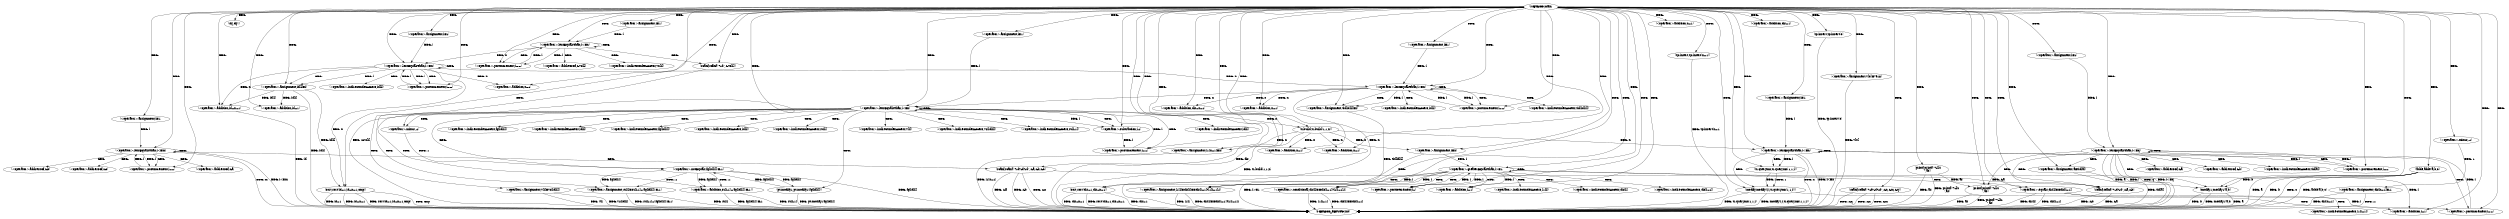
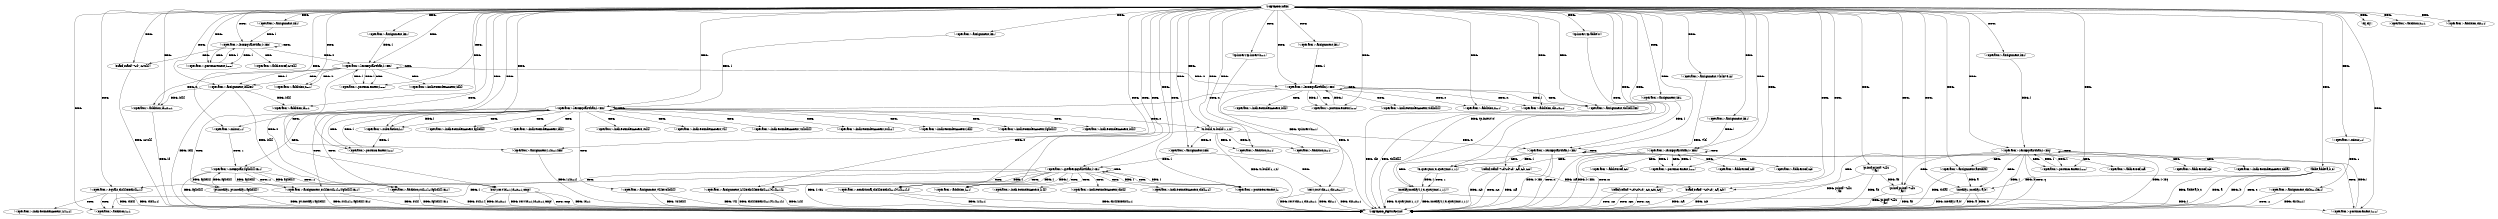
  digraph {
    n1 [label="(METHOD,main)"]
-   n2 [label="(tp.insert,tp.insert(0))"]
+   n2 [label="(tp.insert,tp.adde(0))"]
    n3 [label="(tp.insert,tp.insert(n+1))"]
    n4 [label="(<operator>.assignment,v[0]=7e18)"]
    n5 [label="(scanf,scanf(\"%d%d%d\",&n,&m,&q))"]
    n6 [label="(dij,dij())"]
    n7 [label="(sort,sort(id+1,id+n+1,cmp))"]
    n8 [label="(tr.build,tr.build(1,1,n))"]
    n9 [label="(<operator>.assignment,l1[n+1]=n)"]
    n10 [label="(printf,printf(\"%llu\n\",as))"]
    n11 [label="(<operator>.assignment,i=1)"]
    n12 [label="(<operator>.lessEqualsThan,i<=n)"]
    n13 [label="(<operator>.postIncrement,i++)"]
    n14 [label="(scanf,scanf(\"%d\",&v2[i]))"]
    n15 [label="(<operator>.assignment,i=1)"]
    n16 [label="(<operator>.lessEqualsThan,i<=m)"]
    n17 [label="(<operator>.postIncrement,i++)"]
    n18 [label="(<operator>.assignment,i=1)"]
    n19 [label="(<operator>.lessEqualsThan,i<=n)"]
    n20 [label="(<operator>.postIncrement,i++)"]
    n21 [label="(<operator>.assignment,id[i]=i)"]
    n22 [label="(<operator>.assignment,i=1)"]
    n23 [label="(<operator>.lessEqualsThan,i<=n)"]
    n24 [label="(<operator>.postIncrement,i++)"]
    n25 [label="(<operator>.assignment,tid[id[i]]=i)"]
    n26 [label="(<operator>.assignment,i=1)"]
    n27 [label="(<operator>.lessEqualsThan,i<=n)"]
    n28 [label="(<operator>.postIncrement,i++)"]
    n29 [label="(<operator>.assignment,i=n)"]
    n30 [label="(<operator>.greaterEqualsThan,i>=1)"]
    n31 [label="(<operator>.postDecrement,i--)"]
    n32 [label="(<operator>.assignment,l1[i]=dis[i]==dis[i+1]?l1[i+1]:i)"]
    n33 [label="(<operator>.assignment,i=1)"]
    n34 [label="(<operator>.lessEqualsThan,i<=n)"]
    n35 [label="(<operator>.postIncrement,i++)"]
    n36 [label="(modify,modify(i,i,tr.querymn(1,1,i)))"]
    n37 [label="(<operator>.assignment,i=1)"]
    n38 [label="(<operator>.lessEqualsThan,i<=q)"]
    n39 [label="(<operator>.postIncrement,i++)"]
    n40 [label="(<operator>.addition,n+1)"]
    n41 [label="(scanf,scanf(\"%d%d%d\",&a,&b,&c))"]
    n42 [label="(adde,adde(a,b,c))"]
    n43 [label="(<operator>.addition,id+1)"]
    n44 [label="(<operator>.addition,id+n+1)"]
    n45 [label="(<operator>.addition,dis+1)"]
    n46 [label="(<operator>.addition,dis+n+1)"]
    n47 [label="(<operator>.minus,-1)"]
    n48 [label="(scanf,scanf(\"%d%d\",&a,&b))"]
    n49 [label="(<operator>.assignment,a=tid[a])"]
    n50 [label="(modify1,modify1(a,b))"]
    n51 [label="(printf,printf(\"%llu\n\",as))"]
    n52 [label="(<operator>.addition,n+1)"]
    n53 [label="(<operator>.addition,n+1)"]
    n54 [label="(<operator>.addition,n+1)"]
    n55 [label="(<operator>.addition,n+1)"]
    n56 [label="(<operator>.conditional,dis[i]==dis[i+1]?l1[i+1]:i)"]
    n57 [label="(tr.querymn,tr.querymn(1,1,i))"]
    n58 [label="(<operator>.equals,dis[i]==dis[i+1])"]
    n59 [label="(<operator>.addition,i+1)"]
    n60 [label="(<operator>.addition,i+1)"]
    n61 [label="(<operator>.subtraction,i-1)"]
    n62 [label="(<operator>.minus,-1)"]
    n63 [label="(METHOD_RETURN,int)"]
    n64 [label="(sort,sort(dis+1,dis+n+1))"]
    n65 [label="(<operator>.addressOf,&v2[i])"]
-   n66 [label="(<operator>.indirectIndexAccess,v2[i])"]
    n67 [label="(<operator>.addressOf,&a)"]
    n68 [label="(<operator>.addressOf,&b)"]
    n69 [label="(<operator>.addressOf,&c)"]
    n70 [label="(<operator>.indirectIndexAccess,id[i])"]
    n71 [label="(<operator>.indirectIndexAccess,tid[id[i]])"]
    n72 [label="(<operator>.indirectIndexAccess,id[i])"]
    n73 [label="(pt.modify1,pt.modify1(fg[id[i]]))"]
    n74 [label="(<operator>.assignment,su[i]=su[i-1]+(fg[id[i]]!=-1))"]
    n75 [label="(<operator>.assignment,v[i]=v2[id[i]])"]
    n76 [label="(<operator>.addition,su[i-1]+(fg[id[i]]!=-1))"]
    n77 [label="(<operator>.notEquals,fg[id[i]]!=-1)"]
    n78 [label="(<operator>.indirectIndexAccess,fg[id[i]])"]
    n79 [label="(<operator>.indirectIndexAccess,id[i])"]
    n80 [label="(<operator>.indirectIndexAccess,su[i])"]
    n81 [label="(<operator>.indirectIndexAccess,v[i])"]
    n82 [label="(<operator>.indirectIndexAccess,v2[id[i]])"]
    n83 [label="(<operator>.indirectIndexAccess,su[i-1])"]
    n84 [label="(<operator>.indirectIndexAccess,id[i])"]
    n85 [label="(<operator>.indirectIndexAccess,fg[id[i]])"]
    n86 [label="(<operator>.indirectIndexAccess,id[i])"]
    n87 [label="(<operator>.indirectIndexAccess,l1[i])"]
    n88 [label="(<operator>.indirectIndexAccess,dis[i])"]
    n89 [label="(<operator>.indirectIndexAccess,dis[i+1])"]
    n90 [label="(<operator>.addressOf,&a)"]
    n91 [label="(<operator>.addressOf,&b)"]
    n92 [label="(<operator>.indirectIndexAccess,tid[a])"]
    n93 [label="(<operator>.assignment,dis[n+1]=-1)"]
    n94 [label="(<operator>.indirectIndexAccess,l1[i+1])"]
    n1 -> n2 [label="DDG: "]
    n1 -> n3 [label="DDG: "]
    n1 -> n4 [label="DDG: "]
    n1 -> n5 [label="DDG: "]
    n1 -> n6 [label="DDG: "]
    n1 -> n7 [label="DDG: "]
    n1 -> n8 [label="DDG: "]
    n1 -> n9 [label="DDG: "]
    n1 -> n10 [label="DDG: "]
    n1 -> n11 [label="DDG: "]
    n1 -> n12 [label="DDG: "]
    n1 -> n13 [label="DDG: "]
    n1 -> n14 [label="DDG: "]
    n1 -> n15 [label="DDG: "]
    n1 -> n16 [label="DDG: "]
    n1 -> n17 [label="DDG: "]
    n1 -> n18 [label="DDG: "]
    n1 -> n19 [label="DDG: "]
    n1 -> n20 [label="DDG: "]
    n1 -> n21 [label="DDG: "]
    n1 -> n22 [label="DDG: "]
    n1 -> n23 [label="DDG: "]
    n1 -> n24 [label="DDG: "]
    n1 -> n25 [label="DDG: "]
    n1 -> n26 [label="DDG: "]
    n1 -> n27 [label="DDG: "]
    n1 -> n28 [label="DDG: "]
    n1 -> n29 [label="DDG: "]
    n1 -> n30 [label="DDG: "]
    n1 -> n31 [label="DDG: "]
    n1 -> n32 [label="DDG: "]
    n1 -> n33 [label="DDG: "]
    n1 -> n34 [label="DDG: "]
    n1 -> n35 [label="DDG: "]
    n1 -> n36 [label="DDG: "]
    n1 -> n37 [label="DDG: "]
    n1 -> n38 [label="DDG: "]
    n1 -> n39 [label="DDG: "]
    n1 -> n40 [label="DDG: "]
    n1 -> n41 [label="DDG: "]
    n1 -> n42 [label="DDG: "]
    n1 -> n43 [label="DDG: "]
    n1 -> n44 [label="DDG: "]
    n1 -> n45 [label="DDG: "]
    n1 -> n46 [label="DDG: "]
    n1 -> n47 [label="DDG: "]
    n1 -> n48 [label="DDG: "]
    n1 -> n49 [label="DDG: "]
    n1 -> n50 [label="DDG: "]
    n1 -> n51 [label="DDG: "]
    n1 -> n52 [label="DDG: "]
    n1 -> n53 [label="DDG: "]
    n1 -> n54 [label="DDG: "]
    n1 -> n55 [label="DDG: "]
    n1 -> n56 [label="DDG: "]
    n1 -> n57 [label="DDG: "]
-   n1 -> n58 [label="CDG: "]
+   n1 -> n58 [label="DDG: "]
    n1 -> n59 [label="DDG: "]
    n1 -> n60 [label="DDG: "]
    n1 -> n61 [label="DDG: "]
    n1 -> n62 [label="DDG: "]
    n2 -> n63 [label="DDG: tp.insert(0)"]
    n3 -> n63 [label="DDG: tp.insert(n+1)"]
    n4 -> n63 [label="DDG: v[0]"]
    n5 -> n63 [label="DDG: &n"]
    n5 -> n63 [label="DDG: &m"]
    n5 -> n63 [label="DDG: &q"]
    n7 -> n63 [label="DDG: id+1"]
    n7 -> n63 [label="DDG: id+n+1"]
    n7 -> n63 [label="DDG: sort(id+1,id+n+1,cmp)"]
    n7 -> n63 [label="DDG: cmp"]
    n8 -> n9 [label="DDG: n"]
    n8 -> n29 [label="DDG: n"]
    n8 -> n34 [label="DDG: n"]
    n8 -> n54 [label="DDG: n"]
    n8 -> n55 [label="DDG: n"]
    n8 -> n63 [label="DDG: tr.build(1,1,n)"]
    n9 -> n63 [label="DDG: l1[n+1]"]
    n10 -> n51 [label="DDG: as"]
    n10 -> n63 [label="DDG: as"]
    n10 -> n63 [label="DDG: printf(\"%llu\n\",as)"]
    n11 -> n12 [label="DDG: i"]
    n12 -> n12 [label="CDG: "]
    n12 -> n13 [label="DDG: i"]
    n12 -> n13 [label="CDG: "]
    n12 -> n14 [label="CDG: "]
    n12 -> n19 [label="DDG: n"]
    n12 -> n65 [label="CDG: "]
-   n12 -> n66 [label="CDG: "]
    n13 -> n12 [label="DDG: i"]
    n14 -> n63 [label="DDG: &v2[i]"]
    n15 -> n16 [label="DDG: i"]
    n16 -> n16 [label="CDG: "]
    n16 -> n17 [label="DDG: i"]
    n16 -> n17 [label="CDG: "]
    n16 -> n41 [label="CDG: "]
    n16 -> n63 [label="DDG: m"]
    n16 -> n63 [label="DDG: i<=m"]
    n16 -> n67 [label="CDG: "]
    n16 -> n68 [label="CDG: "]
    n16 -> n69 [label="CDG: "]
    n17 -> n16 [label="DDG: i"]
    n18 -> n19 [label="DDG: i"]
    n19 -> n7 [label="DDG: n"]
    n19 -> n19 [label="CDG: "]
    n19 -> n20 [label="DDG: i"]
    n19 -> n20 [label="CDG: "]
    n19 -> n21 [label="DDG: i"]
    n19 -> n21 [label="CDG: "]
    n19 -> n23 [label="DDG: n"]
    n19 -> n44 [label="DDG: n"]
    n19 -> n52 [label="DDG: n"]
    n19 -> n70 [label="CDG: "]
    n20 -> n19 [label="DDG: i"]
    n21 -> n7 [label="DDG: id[i]"]
    n21 -> n43 [label="DDG: id[i]"]
    n21 -> n44 [label="DDG: id[i]"]
    n21 -> n63 [label="DDG: id[i]"]
    n22 -> n23 [label="DDG: i"]
    n23 -> n23 [label="CDG: "]
    n23 -> n24 [label="DDG: i"]
    n23 -> n24 [label="CDG: "]
    n23 -> n25 [label="DDG: i"]
    n23 -> n25 [label="CDG: "]
    n23 -> n27 [label="DDG: n"]
    n23 -> n46 [label="DDG: n"]
    n23 -> n53 [label="DDG: n"]
    n23 -> n64 [label="DDG: n"]
    n23 -> n71 [label="CDG: "]
    n23 -> n72 [label="CDG: "]
    n24 -> n23 [label="DDG: i"]
    n25 -> n63 [label="DDG: tid[id[i]]"]
    n26 -> n27 [label="DDG: i"]
    n27 -> n8 [label="DDG: n"]
    n27 -> n27 [label="CDG: "]
    n27 -> n28 [label="CDG: "]
    n27 -> n61 [label="DDG: i"]
    n27 -> n61 [label="CDG: "]
    n27 -> n62 [label="CDG: "]
    n27 -> n73 [label="CDG: "]
    n27 -> n74 [label="CDG: "]
    n27 -> n75 [label="CDG: "]
    n27 -> n76 [label="CDG: "]
    n27 -> n77 [label="CDG: "]
    n27 -> n78 [label="CDG: "]
    n27 -> n79 [label="CDG: "]
    n27 -> n80 [label="CDG: "]
    n27 -> n81 [label="CDG: "]
    n27 -> n82 [label="CDG: "]
    n27 -> n83 [label="CDG: "]
    n27 -> n84 [label="CDG: "]
    n27 -> n85 [label="CDG: "]
    n27 -> n86 [label="CDG: "]
    n28 -> n27 [label="DDG: i"]
    n29 -> n30 [label="DDG: i"]
    n29 -> n64 [label="DDG: "]
    n30 -> n30 [label="CDG: "]
    n30 -> n31 [label="DDG: i"]
    n30 -> n31 [label="CDG: "]
    n30 -> n32 [label="DDG: i"]
    n30 -> n32 [label="CDG: "]
    n30 -> n56 [label="DDG: i"]
    n30 -> n56 [label="CDG: "]
    n30 -> n58 [label="CDG: "]
    n30 -> n59 [label="DDG: i"]
    n30 -> n60 [label="DDG: i"]
    n30 -> n60 [label="CDG: "]
    n30 -> n63 [label="DDG: i>=1"]
    n30 -> n87 [label="CDG: "]
    n30 -> n88 [label="CDG: "]
    n30 -> n89 [label="CDG: "]
    n31 -> n30 [label="DDG: i"]
    n32 -> n63 [label="DDG: l1[i]"]
    n32 -> n63 [label="DDG: dis[i]==dis[i+1]?l1[i+1]:i"]
    n33 -> n34 [label="DDG: i"]
    n34 -> n34 [label="CDG: "]
    n34 -> n35 [label="CDG: "]
    n34 -> n36 [label="CDG: "]
    n34 -> n57 [label="DDG: i"]
    n34 -> n57 [label="CDG: "]
    n34 -> n63 [label="DDG: n"]
    n34 -> n63 [label="DDG: i<=n"]
    n35 -> n34 [label="DDG: i"]
    n36 -> n35 [label="DDG: i"]
    n36 -> n63 [label="DDG: tr.querymn(1,1,i)"]
    n36 -> n63 [label="DDG: modify(i,i,tr.querymn(1,1,i))"]
    n37 -> n38 [label="DDG: i"]
    n38 -> n38 [label="CDG: "]
    n38 -> n39 [label="DDG: i"]
    n38 -> n39 [label="CDG: "]
    n38 -> n48 [label="CDG: "]
    n38 -> n49 [label="CDG: "]
    n38 -> n50 [label="CDG: "]
    n38 -> n51 [label="CDG: "]
    n38 -> n63 [label="DDG: i"]
    n38 -> n63 [label="DDG: q"]
    n38 -> n63 [label="DDG: i<=q"]
    n38 -> n90 [label="CDG: "]
    n38 -> n91 [label="CDG: "]
    n38 -> n92 [label="CDG: "]
    n39 -> n38 [label="DDG: i"]
    n41 -> n48 [label="DDG: &a"]
    n41 -> n63 [label="DDG: &a"]
    n41 -> n63 [label="DDG: &b"]
    n41 -> n63 [label="DDG: &c"]
    n42 -> n50 [label="DDG: b"]
    n42 -> n63 [label="DDG: a"]
    n42 -> n63 [label="DDG: b"]
    n42 -> n63 [label="DDG: c"]
    n42 -> n63 [label="DDG: adde(a,b,c)"]
    n44 -> n63 [label="DDG: id"]
    n46 -> n63 [label="DDG: dis"]
    n47 -> n93 [label="DDG: 1"]
    n48 -> n63 [label="DDG: &a"]
    n48 -> n63 [label="DDG: &b"]
    n49 -> n50 [label="DDG: a"]
    n49 -> n63 [label="DDG: tid[a]"]
    n50 -> n63 [label="DDG: a"]
    n50 -> n63 [label="DDG: b"]
    n50 -> n63 [label="DDG: modify1(a,b)"]
    n51 -> n63 [label="DDG: as"]
    n51 -> n63 [label="DDG: printf(\"%llu\n\",as)"]
    n56 -> n63 [label="DDG: dis[i]==dis[i+1]"]
    n56 -> n63 [label="DDG: l1[i+1]"]
    n57 -> n36 [label="DDG: i"]
    n57 -> n36 [label="DDG: 1"]
    n58 -> n59 [label="CDG: "]
    n58 -> n63 [label="DDG: dis[i]"]
    n58 -> n63 [label="DDG: dis[i+1]"]
    n58 -> n94 [label="CDG: "]
    n61 -> n28 [label="DDG: i"]
    n62 -> n77 [label="DDG: 1"]
    n64 -> n63 [label="DDG: dis+1"]
    n64 -> n63 [label="DDG: dis+n+1"]
    n64 -> n63 [label="DDG: sort(dis+1,dis+n+1)"]
    n73 -> n63 [label="DDG: pt.modify1(fg[id[i]])"]
    n73 -> n77 [label="DDG: fg[id[i]]"]
    n74 -> n63 [label="DDG: su[i]"]
    n74 -> n63 [label="DDG: su[i-1]+(fg[id[i]]!=-1)"]
    n75 -> n63 [label="DDG: v[i]"]
    n75 -> n63 [label="DDG: v2[id[i]]"]
    n76 -> n63 [label="DDG: su[i-1]"]
    n76 -> n63 [label="DDG: fg[id[i]]!=-1"]
    n77 -> n63 [label="DDG: fg[id[i]]"]
    n77 -> n73 [label="DDG: fg[id[i]]"]
    n77 -> n74 [label="DDG: fg[id[i]]"]
    n77 -> n74 [label="DDG: -1"]
    n77 -> n76 [label="DDG: fg[id[i]]"]
    n77 -> n76 [label="DDG: -1"]
    n93 -> n63 [label="DDG: dis[n+1]"]
    n93 -> n63 [label="DDG: -1"]
  }
